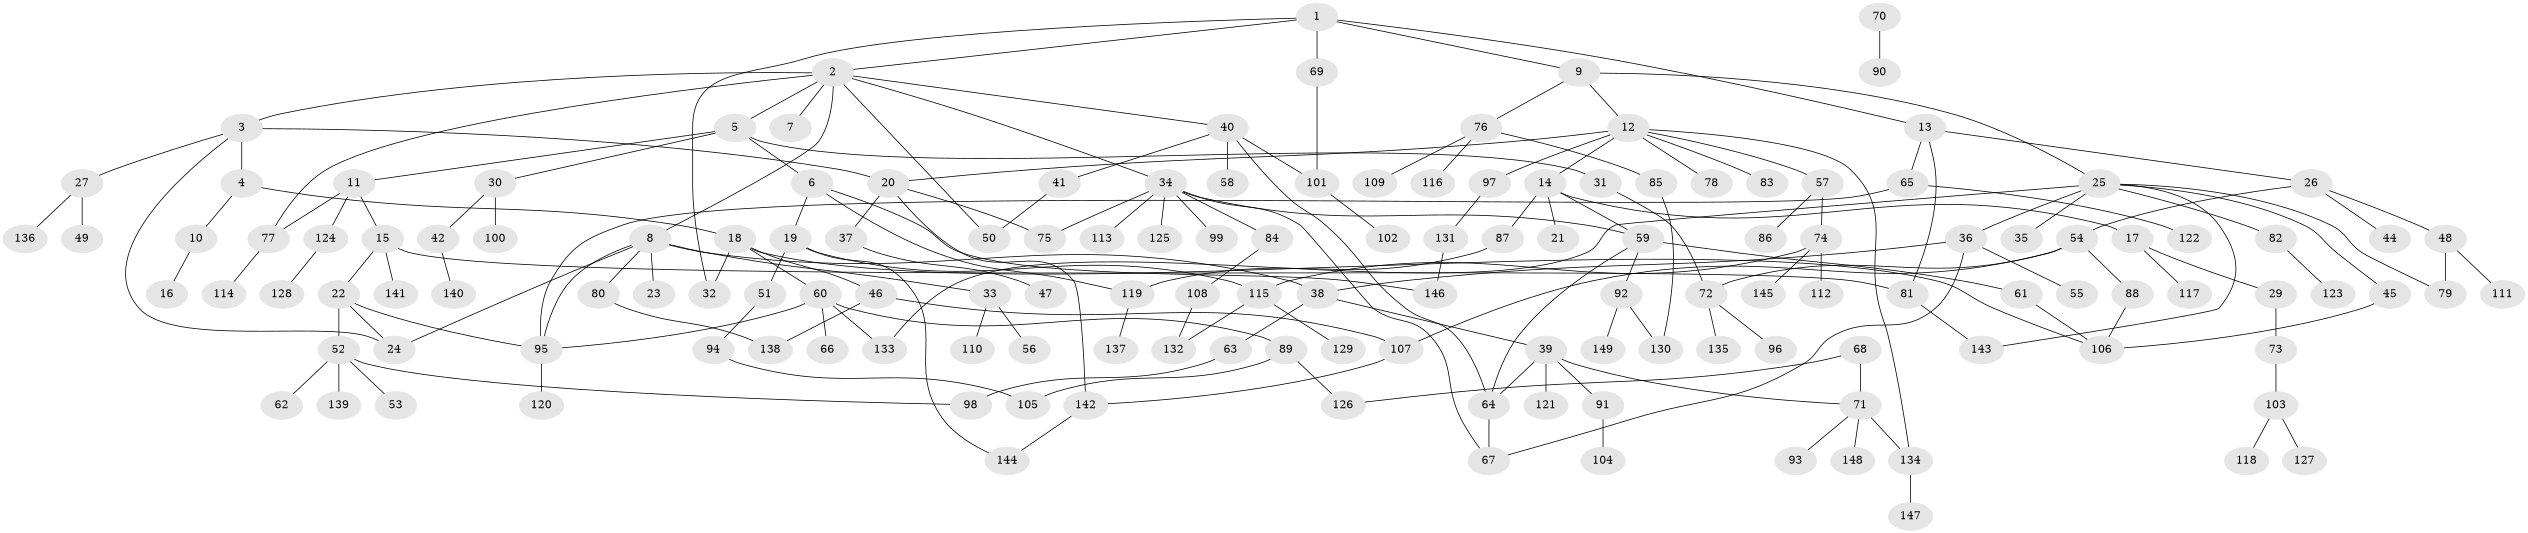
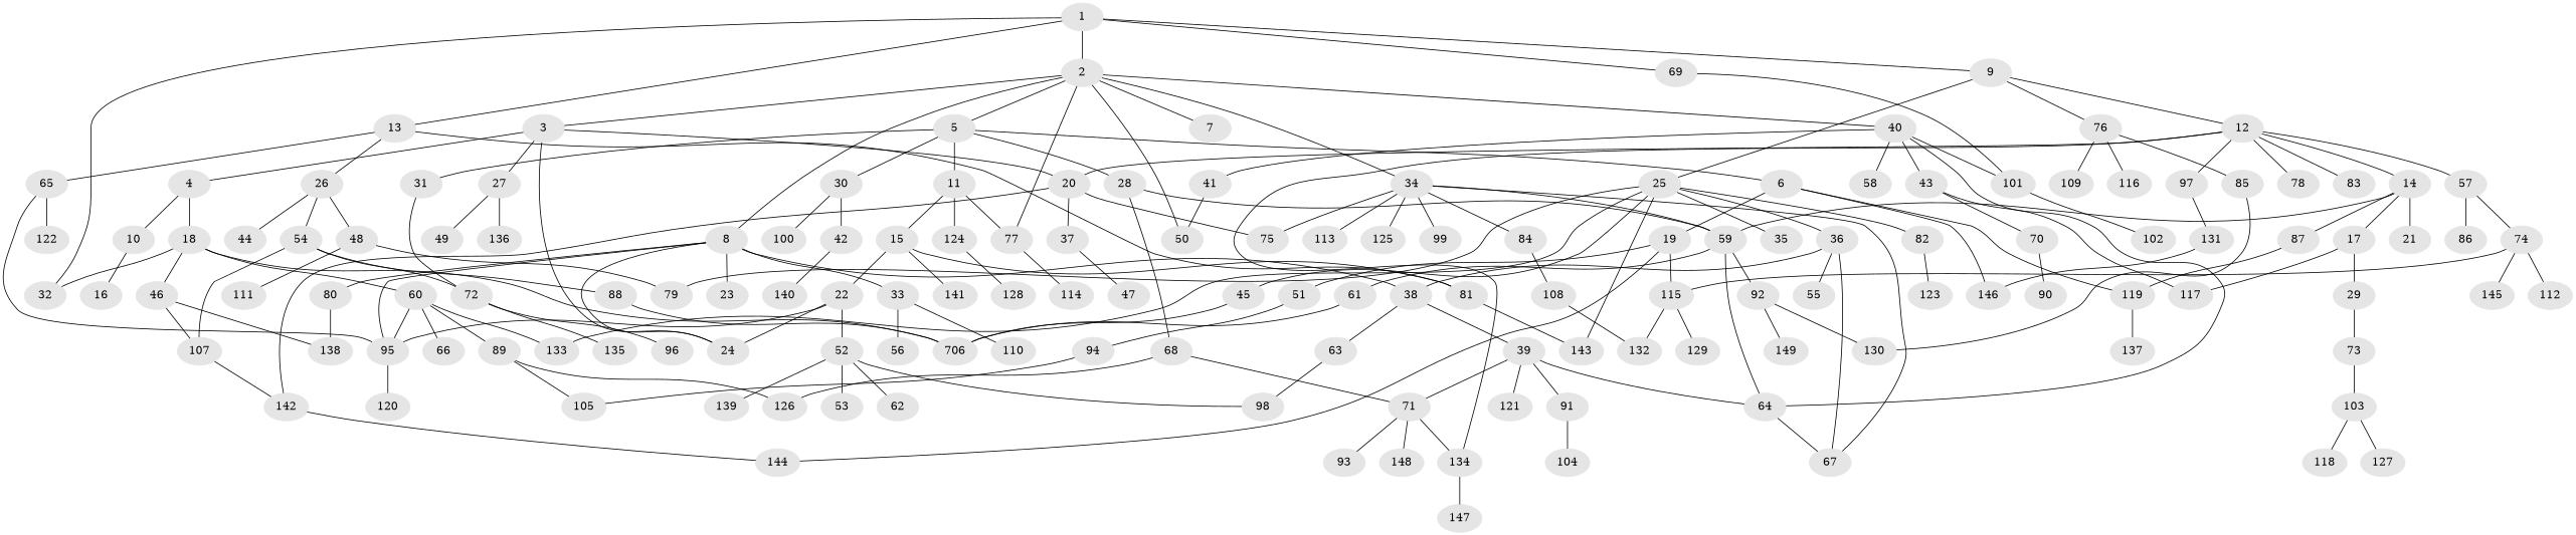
  graph {
    node [color=gray90 style=filled]
    1
    2
    9
    13
    32
    69
    3
    5
    7
    8
    34
    40
    50
    77
    12
    25
    76
    26
    65
    81
    101
    4
    20
    24
    27
    6
    11
+   28
    30
    31
    23
    33
    38
    80
    95
    59
    75
    67
    84
    99
    113
    125
    64
    41
+   43
    58
    114
    10
    18
    37
    142
    49
    136
    16
    46
    60
-   106
+   106 [label=706]
    19
    119
    146
    15
    124
    68
    42
    100
    72
    51
    115
    144
    137
    56
    110
    39
    63
    138
    120
    14
    57
    78
    83
    97
    134
    35
    36
    45
    79
    82
    133
    143
    85
    109
    116
    22
    141
    128
    17
    21
    87
    74
    86
    131
    147
    44
    48
    54
    122
    29
    117
    61
    92
    52
    73
    107
    66
    89
    94
    132
    129
    47
    53
    62
    98
    139
    55
    123
    111
    88
    71
    126
    103
    140
    96
    135
    108
    91
    121
    93
    148
    104
    70
    102
    90
    105
    112
    145
    130
    149
    118
    127
    1 -- 2
    1 -- 9
    1 -- 13
    1 -- 32
    1 -- 69
    2 -- 3
    2 -- 5
    2 -- 7
    2 -- 8
    2 -- 34
    2 -- 40
    2 -- 50
    2 -- 77
    9 -- 12
    9 -- 25
    9 -- 76
    13 -- 26
    13 -- 65
    13 -- 81
    69 -- 101
    3 -- 4
    3 -- 20
    3 -- 24
    3 -- 27
    5 -- 6
    5 -- 11
+   5 -- 28
    5 -- 30
    5 -- 31
    8 -- 24
    8 -- 23
    8 -- 33
    8 -- 38
    8 -- 80
    8 -- 95
    34 -- 59
    34 -- 75
    34 -- 67
    34 -- 84
    34 -- 99
    34 -- 113
    34 -- 125
    40 -- 101
    40 -- 64
    40 -- 41
+   40 -- 43
    40 -- 58
    77 -- 114
    12 -- 20
    12 -- 14
    12 -- 57
    12 -- 78
    12 -- 83
    12 -- 97
    12 -- 134
    25 -- 35
    25 -- 36
    25 -- 45
    25 -- 79
    25 -- 82
    25 -- 133
    25 -- 143
    76 -- 85
    76 -- 109
    76 -- 116
    26 -- 44
    26 -- 48
    26 -- 54
    65 -- 95
    65 -- 122
    81 -- 143
    101 -- 102
    4 -- 10
    4 -- 18
    20 -- 75
    20 -- 37
    20 -- 142
    27 -- 49
    27 -- 136
    6 -- 19
    6 -- 119
    6 -- 146
    11 -- 77
    11 -- 15
    11 -- 124
+   28 -- 59
+   28 -- 68
    30 -- 42
    30 -- 100
    31 -- 72
    33 -- 56
    33 -- 110
    38 -- 39
    38 -- 63
    80 -- 138
    95 -- 120
    59 -- 64
    59 -- 61
    59 -- 92
    84 -- 108
    64 -- 67
    41 -- 50
+   43 -- 117
+   43 -- 70
    10 -- 16
    18 -- 32
    18 -- 46
    18 -- 60
    18 -- 106
    37 -- 47
    142 -- 144
    46 -- 138
    46 -- 107
    60 -- 95
    60 -- 133
    60 -- 66
    60 -- 89
    19 -- 51
    19 -- 115
    19 -- 144
    119 -- 137
    15 -- 81
    15 -- 22
    15 -- 141
    124 -- 128
    68 -- 71
    68 -- 126
    42 -- 140
    72 -- 96
    72 -- 135
    51 -- 94
    115 -- 132
    115 -- 129
    39 -- 64
    39 -- 71
    39 -- 91
    39 -- 121
    63 -- 98
    14 -- 59
    14 -- 17
    14 -- 21
    14 -- 87
    57 -- 74
    57 -- 86
    97 -- 131
    134 -- 147
    36 -- 38
    36 -- 67
    36 -- 55
    45 -- 106
    82 -- 123
    85 -- 130
    22 -- 24
    22 -- 95
    22 -- 52
    17 -- 29
    17 -- 117
    87 -- 119
    74 -- 115
    74 -- 112
    74 -- 145
    131 -- 146
    48 -- 79
    48 -- 111
    54 -- 72
    54 -- 107
    54 -- 88
    29 -- 73
    61 -- 106
    92 -- 130
    92 -- 149
    52 -- 53
    52 -- 62
    52 -- 98
    52 -- 139
    73 -- 103
    107 -- 142
    89 -- 126
    89 -- 105
    94 -- 105
    88 -- 106
    71 -- 134
    71 -- 93
    71 -- 148
    103 -- 118
    103 -- 127
    108 -- 132
    91 -- 104
    70 -- 90
  }
